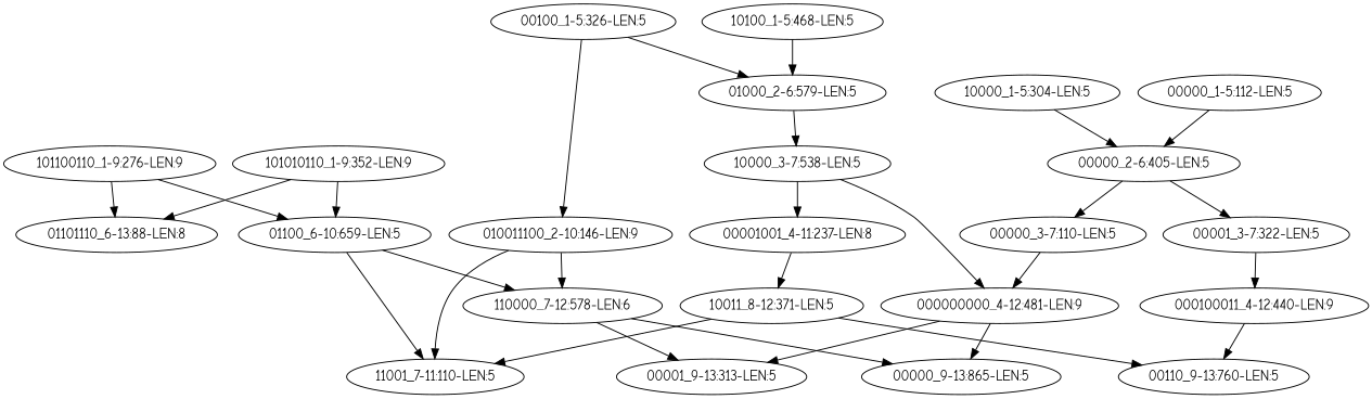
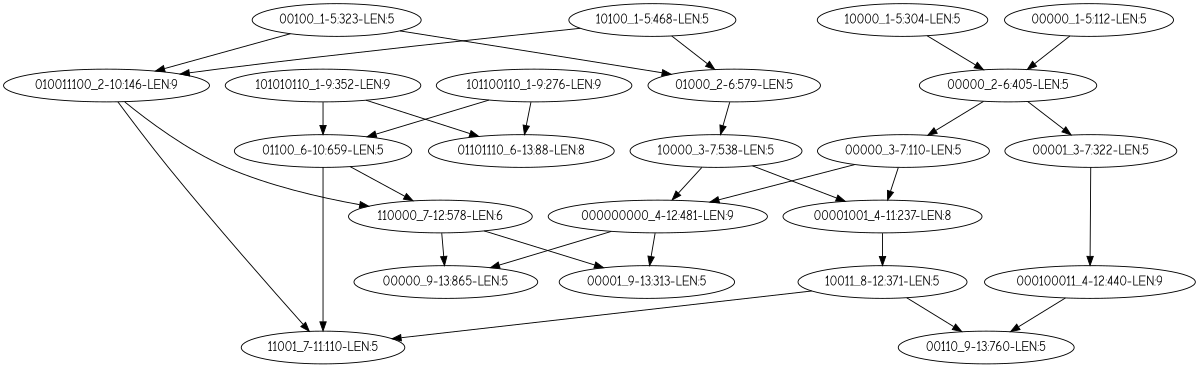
  digraph {
    fontname="Comic Neue"
    node [fontname="Comic Neue"]
    edge [fontname="Comic Neue"]
-   "00100_1-5:323-LEN:5" [label="00100_1-5:326-LEN:5"]
+   "00100_1-5:323-LEN:5"
    "01000_2-6:579-LEN:5"
    "010011100_2-10:146-LEN:9"
    "10000_3-7:538-LEN:5"
    "11001_7-11:110-LEN:5"
    "110000_7-12:578-LEN:6"
    "00001001_4-11:237-LEN:8"
    "000000000_4-12:481-LEN:9"
    "00001_9-13:313-LEN:5"
    "00000_9-13:865-LEN:5"
    "00001_3-7:322-LEN:5"
    "000100011_4-12:440-LEN:9"
    "00110_9-13:760-LEN:5"
    "10000_1-5:304-LEN:5"
    "00000_2-6:405-LEN:5"
    "00000_3-7:110-LEN:5"
    "10011_8-12:371-LEN:5"
    "01100_6-10:659-LEN:5"
    "00000_1-5:112-LEN:5"
    "101100110_1-9:276-LEN:9"
    "01101110_6-13:88-LEN:8"
    "101010110_1-9:352-LEN:9"
    "10100_1-5:468-LEN:5"
    "00100_1-5:323-LEN:5" -> "01000_2-6:579-LEN:5"
    "00100_1-5:323-LEN:5" -> "010011100_2-10:146-LEN:9"
    "01000_2-6:579-LEN:5" -> "10000_3-7:538-LEN:5"
    "010011100_2-10:146-LEN:9" -> "11001_7-11:110-LEN:5"
    "010011100_2-10:146-LEN:9" -> "110000_7-12:578-LEN:6"
    "10000_3-7:538-LEN:5" -> "00001001_4-11:237-LEN:8"
    "10000_3-7:538-LEN:5" -> "000000000_4-12:481-LEN:9"
    "110000_7-12:578-LEN:6" -> "00001_9-13:313-LEN:5"
    "110000_7-12:578-LEN:6" -> "00000_9-13:865-LEN:5"
    "00001001_4-11:237-LEN:8" -> "10011_8-12:371-LEN:5"
    "000000000_4-12:481-LEN:9" -> "00001_9-13:313-LEN:5"
    "000000000_4-12:481-LEN:9" -> "00000_9-13:865-LEN:5"
    "00001_3-7:322-LEN:5" -> "000100011_4-12:440-LEN:9"
    "000100011_4-12:440-LEN:9" -> "00110_9-13:760-LEN:5"
    "10000_1-5:304-LEN:5" -> "00000_2-6:405-LEN:5"
    "00000_2-6:405-LEN:5" -> "00001_3-7:322-LEN:5"
    "00000_2-6:405-LEN:5" -> "00000_3-7:110-LEN:5"
+   "00000_3-7:110-LEN:5" -> "00001001_4-11:237-LEN:8"
    "00000_3-7:110-LEN:5" -> "000000000_4-12:481-LEN:9"
    "10011_8-12:371-LEN:5" -> "11001_7-11:110-LEN:5"
    "10011_8-12:371-LEN:5" -> "00110_9-13:760-LEN:5"
    "01100_6-10:659-LEN:5" -> "11001_7-11:110-LEN:5"
    "01100_6-10:659-LEN:5" -> "110000_7-12:578-LEN:6"
    "00000_1-5:112-LEN:5" -> "00000_2-6:405-LEN:5"
    "101100110_1-9:276-LEN:9" -> "01100_6-10:659-LEN:5"
    "101100110_1-9:276-LEN:9" -> "01101110_6-13:88-LEN:8"
    "101010110_1-9:352-LEN:9" -> "01100_6-10:659-LEN:5"
    "101010110_1-9:352-LEN:9" -> "01101110_6-13:88-LEN:8"
    "10100_1-5:468-LEN:5" -> "01000_2-6:579-LEN:5"
+   "10100_1-5:468-LEN:5" -> "010011100_2-10:146-LEN:9"
  }
